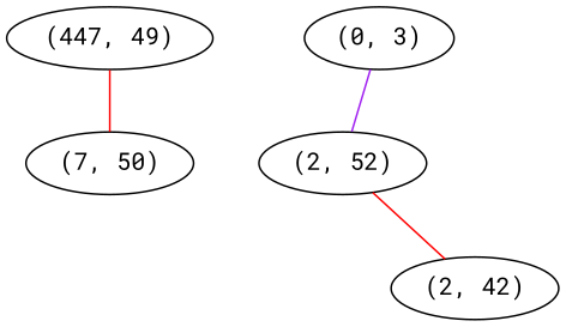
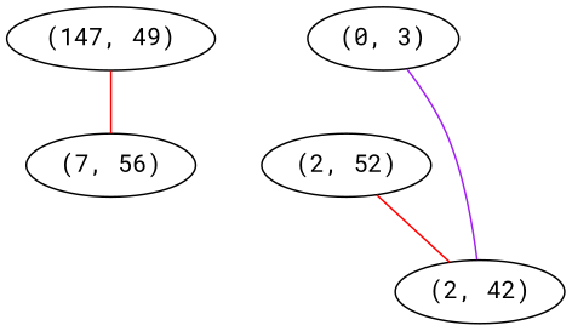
  graph {
    fontname="Roboto Mono"
    node [fontname="Roboto Mono"]
    edge [color=red fontname="Roboto Mono" weight=1]
-   "(147, 49)" [label="(447, 49)"]
-   "(7, 56)" [label="(7, 50)"]
+   "(147, 49)"
+   "(7, 56)"
    "(2, 52)"
    "(2, 42)"
    n5 [label="(0, 3)"]
    "(147, 49)" -- "(7, 56)"
    "(2, 52)" -- "(2, 42)"
-   n5 -- "(2, 52)" [color=purple weight=4]
+   n5 -- "(2, 42)" [color=purple weight=4]
  }
